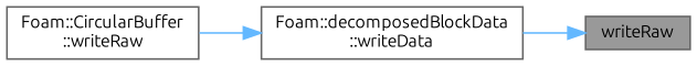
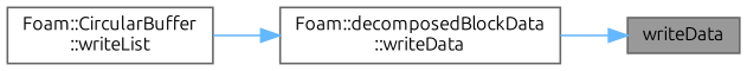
  digraph {
    fontname=Ubuntu
    rankdir=RL
    node [color=grey40 fillcolor=white fontname=Ubuntu fontsize=10 shape=box style=filled]
    edge [color=steelblue1 dir=back fontname=Ubuntu fontsize=10 labelfontname=Helvetica labelfontsize=10 style=solid]
-   n1 [color=gray40 fillcolor=grey60 fontcolor=black height=0.2 label=writeRaw width=0.4]
+   n1 [color=gray40 fillcolor=grey60 fontcolor=black height=0.2 label=writeData width=0.4]
    n2 [height=0.2 label="Foam::decomposedBlockData\l::writeData" width=0.4]
-   n3 [height=0.2 label="Foam::CircularBuffer\l::writeRaw" width=0.4]
+   n3 [height=0.2 label="Foam::CircularBuffer\l::writeList" width=0.4]
    n1 -> n2
    n2 -> n3
  }
